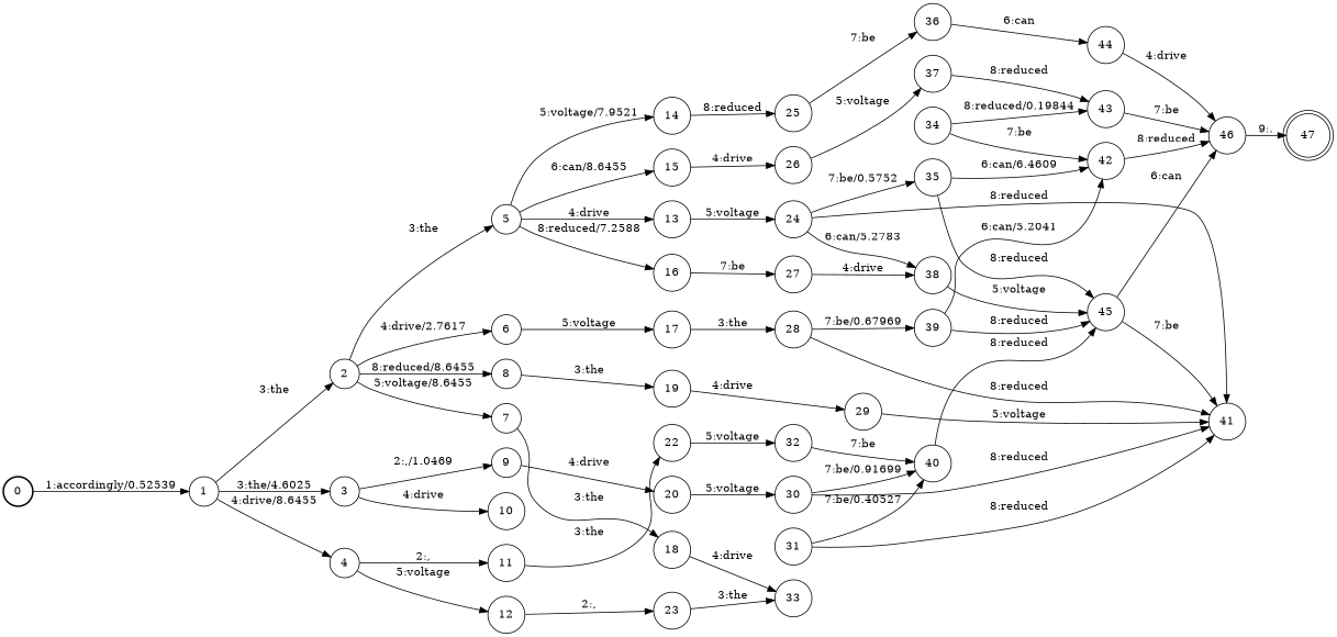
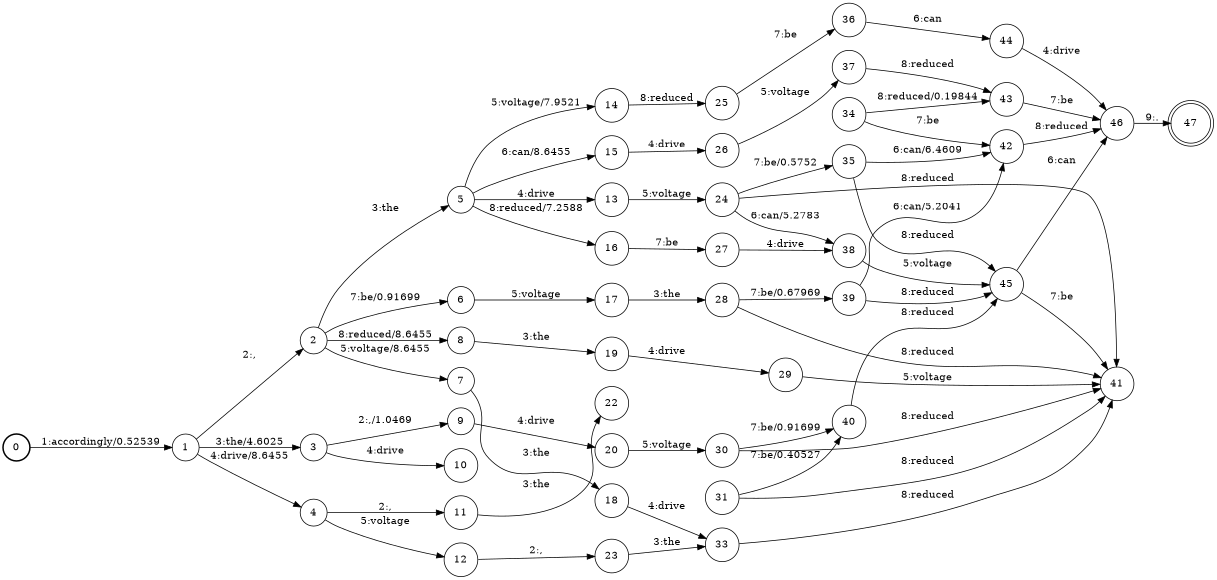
  digraph {
    nodesep=0.25
    rankdir=LR
    ranksep=0.4
    node [fontsize=14 shape=circle style=solid]
    edge [fontsize=14]
    n1 [label=0 style=bold]
    n2 [label=1]
    n3 [label=2]
    n4 [label=3]
    n5 [label=4]
    n6 [label=5]
    n7 [label=6]
    n8 [label=7]
    n9 [label=8]
    n10 [label=9]
    n11 [label=10]
    n12 [label=11]
    n13 [label=12]
    n14 [label=13]
    n15 [label=14]
    n16 [label=15]
    n17 [label=16]
    n18 [label=17]
    n19 [label=18]
    n20 [label=19]
    n21 [label=20]
    n22 [label=22]
    n23 [label=23]
    n24 [label=24]
    n25 [label=25]
    n26 [label=26]
    n27 [label=27]
    n28 [label=28]
    n29 [label=33]
    n30 [label=29]
    n31 [label=30]
-   n32 [label=32]
    n33 [label=35]
    n34 [label=41]
    n35 [label=38]
    n36 [label=36]
    n37 [label=37]
    n38 [label=39]
    n39 [label=40]
    n40 [label=31]
    n41 [label=34]
    n42 [label=42]
    n43 [label=43]
    n44 [label=45]
    n45 [label=44]
    n46 [label=46]
    n47 [label=47 shape=doublecircle]
    n1 -> n2 [label="1:accordingly/0.52539"]
-   n2 -> n3 [label="3:the"]
+   n2 -> n3 [label="2:,"]
    n2 -> n4 [label="3:the/4.6025"]
    n2 -> n5 [label="4:drive/8.6455"]
    n3 -> n6 [label="3:the"]
-   n3 -> n7 [label="4:drive/2.7617"]
+   n3 -> n7 [label="7:be/0.91699"]
    n3 -> n8 [label="5:voltage/8.6455"]
    n3 -> n9 [label="8:reduced/8.6455"]
    n4 -> n10 [label="2:,/1.0469"]
    n4 -> n11 [label="4:drive"]
    n5 -> n12 [label="2:,"]
    n5 -> n13 [label="5:voltage"]
    n6 -> n14 [label="4:drive"]
    n6 -> n15 [label="5:voltage/7.9521"]
    n6 -> n16 [label="6:can/8.6455"]
    n6 -> n17 [label="8:reduced/7.2588"]
    n7 -> n18 [label="5:voltage"]
    n8 -> n19 [label="3:the"]
    n9 -> n20 [label="3:the"]
    n10 -> n21 [label="4:drive"]
    n12 -> n22 [label="3:the"]
    n13 -> n23 [label="2:,"]
    n14 -> n24 [label="5:voltage"]
    n15 -> n25 [label="8:reduced"]
    n16 -> n26 [label="4:drive"]
    n17 -> n27 [label="7:be"]
    n18 -> n28 [label="3:the"]
    n19 -> n29 [label="4:drive"]
    n20 -> n30 [label="4:drive"]
    n21 -> n31 [label="5:voltage"]
-   n22 -> n32 [label="5:voltage"]
    n23 -> n29 [label="3:the"]
    n24 -> n33 [label="7:be/0.5752"]
    n24 -> n34 [label="8:reduced"]
    n24 -> n35 [label="6:can/5.2783"]
    n25 -> n36 [label="7:be"]
    n26 -> n37 [label="5:voltage"]
    n27 -> n35 [label="4:drive"]
    n28 -> n34 [label="8:reduced"]
    n28 -> n38 [label="7:be/0.67969"]
+   n29 -> n34 [label="8:reduced"]
    n30 -> n34 [label="5:voltage"]
    n31 -> n34 [label="8:reduced"]
    n31 -> n39 [label="7:be/0.91699"]
-   n32 -> n39 [label="7:be"]
    n33 -> n42 [label="6:can/6.4609"]
    n33 -> n44 [label="8:reduced"]
    n35 -> n44 [label="5:voltage"]
    n36 -> n45 [label="6:can"]
    n37 -> n43 [label="8:reduced"]
    n38 -> n42 [label="6:can/5.2041"]
    n38 -> n44 [label="8:reduced"]
    n39 -> n44 [label="8:reduced"]
    n40 -> n34 [label="8:reduced"]
    n40 -> n39 [label="7:be/0.40527"]
    n41 -> n42 [label="7:be"]
    n41 -> n43 [label="8:reduced/0.19844"]
    n42 -> n46 [label="8:reduced"]
    n43 -> n46 [label="7:be"]
    n44 -> n34 [label="7:be"]
    n44 -> n46 [label="6:can"]
    n45 -> n46 [label="4:drive"]
    n46 -> n47 [label="9:."]
  }
